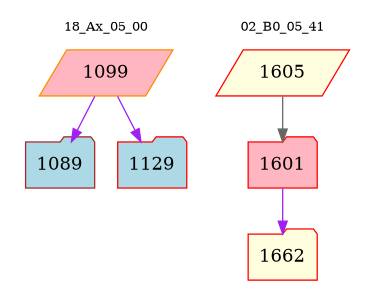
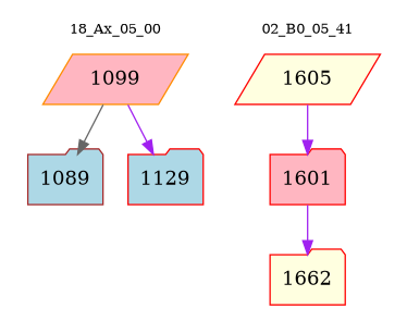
  digraph {
    node [color=red fillcolor=lightpink shape=folder style=filled]
    edge [color=gray40]
    n1 [color=darkorange label=1099 shape=parallelogram]
    n2 [color=brown fillcolor=lightblue label=1089]
    n3 [fillcolor=lightblue label=1129]
    n4 [fillcolor=lightyellow label=1605 shape=parallelogram]
    n5 [label=1601]
    n6 [fillcolor=lightyellow label=1662]
    subgraph cluster_1 {
      color=white
      fontsize=10
      label="18_Ax_05_00"
      n1
      n2
      n3
    }
    subgraph cluster_2 {
      color=white
      fontsize=10
      label="02_B0_05_41"
      n4
      n5
      n6
    }
-   n1 -> n2 [color=purple]
+   n1 -> n2
    n1 -> n3 [color=purple]
-   n4 -> n5
+   n4 -> n5 [color=purple]
    n5 -> n6 [color=purple]
  }
